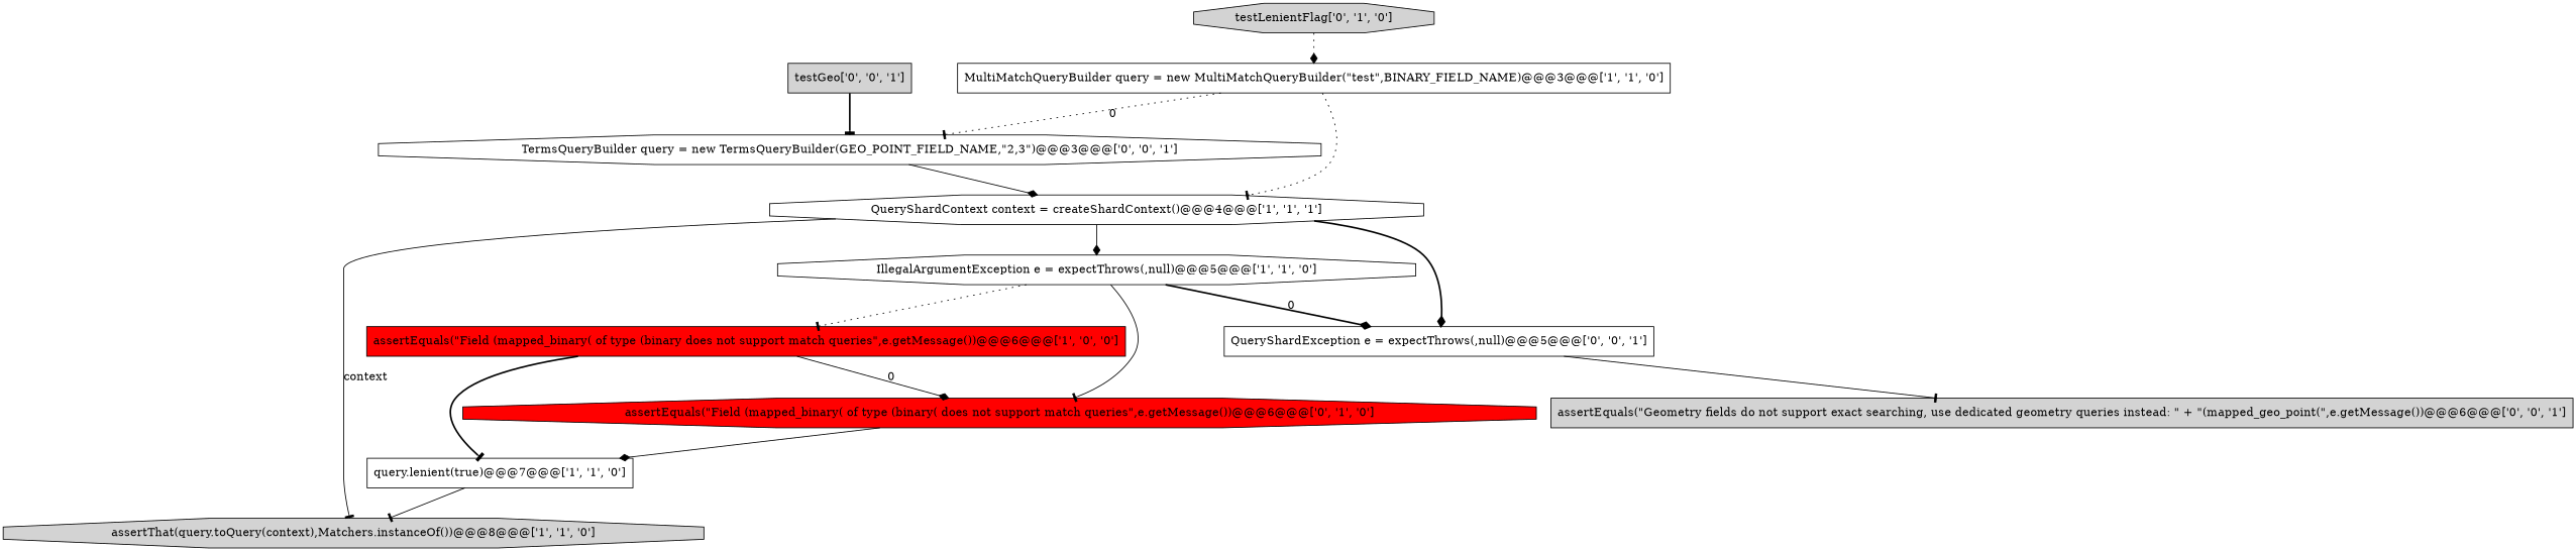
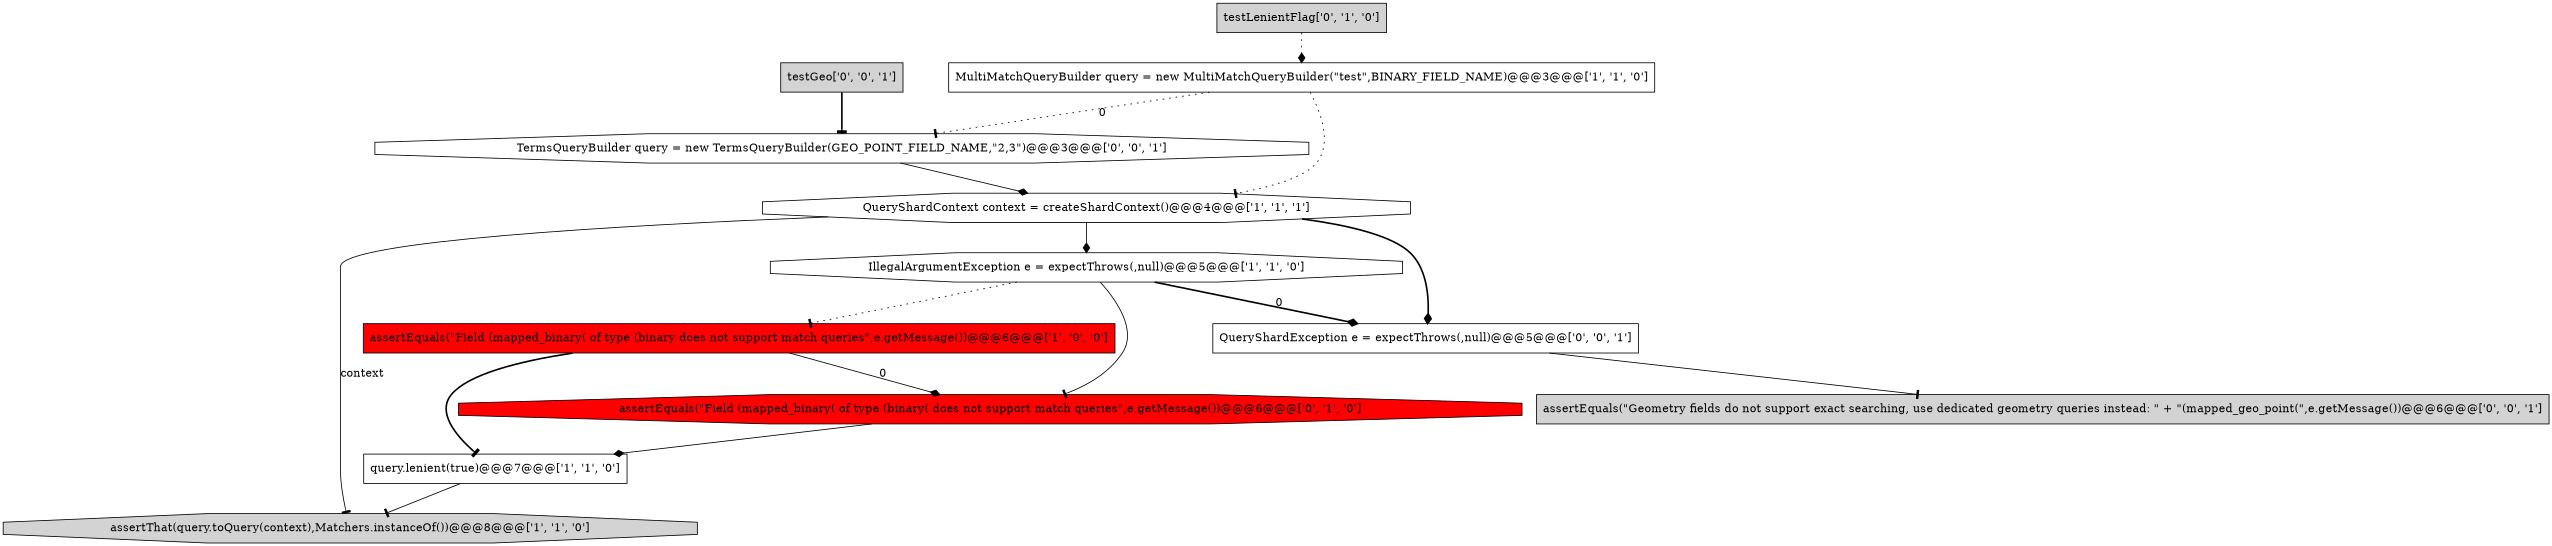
  digraph {
    node [fillcolor=white shape=box style=filled]
    edge [arrowhead=tee style=solid]
    n1 [label="query.lenient(true)@@@7@@@['1', '1', '0']"]
    n2 [fillcolor=lightgray label="assertThat(query.toQuery(context),Matchers.instanceOf())@@@8@@@['1', '1', '0']" shape=octagon]
-   n3 [fillcolor=lightgray label="testLenientFlag['0', '1', '0']" shape=octagon]
+   n3 [fillcolor=lightgray label="testLenientFlag['0', '1', '0']"]
    n4 [label="MultiMatchQueryBuilder query = new MultiMatchQueryBuilder(\"test\",BINARY_FIELD_NAME)@@@3@@@['1', '1', '0']"]
    n5 [label="QueryShardContext context = createShardContext()@@@4@@@['1', '1', '1']" shape=octagon]
    n6 [label="TermsQueryBuilder query = new TermsQueryBuilder(GEO_POINT_FIELD_NAME,\"2,3\")@@@3@@@['0', '0', '1']" shape=octagon]
    n7 [label="IllegalArgumentException e = expectThrows(,null)@@@5@@@['1', '1', '0']" shape=octagon]
    n8 [fillcolor=red label="assertEquals(\"Field (mapped_binary( of type (binary does not support match queries\",e.getMessage())@@@6@@@['1', '0', '0']"]
    n9 [fillcolor=red label="assertEquals(\"Field (mapped_binary( of type (binary( does not support match queries\",e.getMessage())@@@6@@@['0', '1', '0']" shape=octagon]
    n10 [label="QueryShardException e = expectThrows(,null)@@@5@@@['0', '0', '1']"]
    n11 [fillcolor=lightgray label="assertEquals(\"Geometry fields do not support exact searching, use dedicated geometry queries instead: \" + \"(mapped_geo_point(\",e.getMessage())@@@6@@@['0', '0', '1']"]
    n12 [fillcolor=lightgray label="testGeo['0', '0', '1']"]
    n1 -> n2
    n3 -> n4 [arrowhead=diamond style=dotted]
    n4 -> n5 [style=dotted]
    n4 -> n6 [label=0 style=dotted]
    n5 -> n2 [label=context]
    n5 -> n7 [arrowhead=diamond]
    n5 -> n10 [arrowhead=diamond style=bold]
    n6 -> n5 [arrowhead=diamond]
    n7 -> n8 [style=dotted]
    n7 -> n9
    n7 -> n10 [arrowhead=diamond label=0 style=bold]
    n8 -> n1 [style=bold]
    n8 -> n9 [arrowhead=diamond label=0]
    n9 -> n1 [arrowhead=diamond]
    n10 -> n11
    n12 -> n6 [style=bold]
  }
